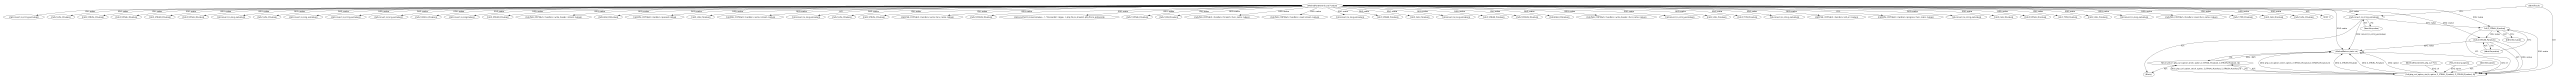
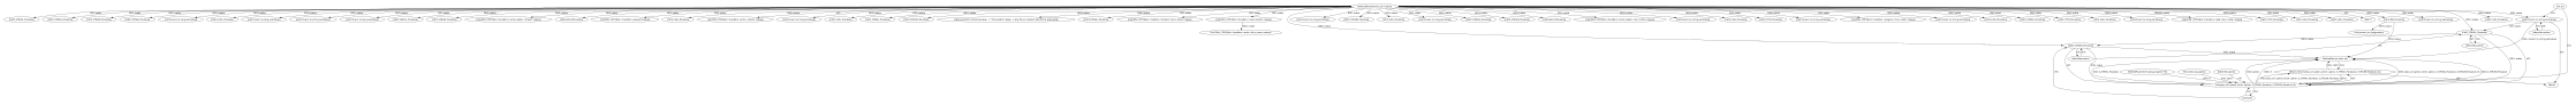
  digraph {
    fontname="Noto Sans"
    node [fontname="Noto Sans"]
    edge [fontname="Noto Sans"]
    n1 [label="(Call,convert_to_string_ex(zvalue))"]
    n2 [label="(Call,Z_STRVAL_P(zvalue))"]
    n3 [label="(Identifier,zvalue)"]
    n4 [label="(Block,)"]
    n5 [label="(MethodReturn,static int)"]
    n6 [label="(Call,Z_STRLEN_P(zvalue))"]
    n7 [label="(Call,php_curl_option_str(ch, option, Z_STRVAL_P(zvalue), Z_STRLEN_P(zvalue), 0))"]
    n8 [label="(Identifier,zvalue)"]
    n9 [label="(Return,return php_curl_option_str(ch, option, Z_STRVAL_P(zvalue), Z_STRLEN_P(zvalue), 0);)"]
    n10 [label="(MethodParameterIn,zval *zvalue)"]
    n11 [label="(Call,convert_to_string_ex(zvalue))"]
    n12 [label="(Call,Z_LVAL_P(zvalue))"]
    n13 [label="(Call,Z_STRVAL_P(zvalue))"]
    n14 [label="(Call,Z_STRVAL_P(zvalue))"]
    n15 [label="(Call,Z_STRLEN_P(zvalue))"]
    n16 [label="(Call,Z_STRVAL_P(zvalue))"]
    n17 [label="(Call,convert_to_long_ex(zvalue))"]
    n18 [label="(Call,Z_LVAL_P(zvalue))"]
    n19 [label="(Call,convert_to_long_ex(zvalue))"]
    n20 [label="(Call,convert_to_string_ex(zvalue))"]
    n21 [label="(Call,convert_to_long_ex(zvalue))"]
    n22 [label="(Call,Z_ISNULL_P(zvalue))"]
    n23 [label="(Call,convert_to_long(zvalue))"]
    n24 [label="(Call,Z_STRLEN_P(zvalue))"]
    n25 [label="(Call,ZVAL_COPY(&ch->handlers->write_header->stream, zvalue))"]
    n26 [label="(Call,HASH_OF(zvalue))"]
    n27 [label="(Call,ZVAL_COPY(&ch->handlers->passwd, zvalue))"]
    n28 [label="(Call,Z_LVAL_P(zvalue))"]
    n29 [label="(Call,ZVAL_COPY(&ch->handlers->write->stream, zvalue))"]
    n30 [label="(Call,convert_to_long_ex(zvalue))"]
    n31 [label="(Call,Z_LVAL_P(zvalue))"]
    n32 [label="(Call,Z_STRVAL_P(zvalue))"]
    n33 [label="(Call,ZVAL_COPY(&ch->handlers->write->func_name, zvalue))"]
    n34 [label="(Call,Z_STRLEN_P(zvalue))"]
    n35 [label="(Call,zend_fetch_resource(zvalue, -1, \"File-Handle\", &type, 1, php_file_le_stream(), php_file_le_pstream()))"]
    n36 [label="(Call,Z_STRVAL_P(zvalue))"]
    n37 [label="(Call,Z_RES_P(zvalue))"]
    n38 [label="(Call,ZVAL_COPY(&ch->handlers->fnmatch->func_name, zvalue))"]
    n39 [label="(Call,ZVAL_COPY(&ch->handlers->read->stream, zvalue))"]
    n40 [label="(Call,convert_to_long_ex(zvalue))"]
    n41 [label="(Call,Z_STRLEN_P(zvalue))"]
    n42 [label="(Call,Z_LVAL_P(zvalue))"]
    n43 [label="(Call,convert_to_long_ex(zvalue))"]
    n44 [label="(Call,Z_STRLEN_P(zvalue))"]
    n45 [label="(Call,Z_STRLEN_P(zvalue))"]
    n46 [label="(Call,HASH_OF(zvalue))"]
    n47 [label="(Call,ZVAL_COPY(&ch->handlers->write_header->func_name, zvalue))"]
    n48 [label="(Call,convert_to_string_ex(zvalue))"]
    n49 [label="(Call,Z_LVAL_P(zvalue))"]
    n50 [label="(Call,Z_TYPE_P(zvalue))"]
    n51 [label="(Call,convert_to_string_ex(zvalue))"]
-   n52 [label="(Call,ZVAL_COPY(&ch->handlers->std_err, zvalue))"]
    n53 [label="(Call,ZVAL_COPY(&ch->handlers->progress->func_name, zvalue))"]
    n54 [label="(Call,convert_to_string_ex(zvalue))"]
    n55 [label="(Call,Z_LVAL_P(zvalue))"]
    n56 [label="(Call,Z_STRVAL_P(zvalue))"]
    n57 [label="(Call,Z_TYPE_P(zvalue))"]
    n58 [label="(Call,Z_LVAL_P(zvalue))"]
    n59 [label="(Call,convert_to_long_ex(zvalue))"]
    n60 [label="(Call,ZVAL_COPY(&ch->handlers->read->func_name, zvalue))"]
    n61 [label="(Call,Z_TYPE_P(zvalue))"]
    n62 [label="(Call,Z_LVAL_P(zvalue))"]
    n63 [label="(Call,Z_LVAL_P(zvalue))"]
    1000117
    n65 [label="(Identifier,zvalue)"]
-   n67 [label="(MethodParameterIn,php_curl *ch)"]
+   n66 [label="(Literal,0)"]
+   n67 [label="(MethodParameterIn,php_progress *ch)"]
    n68 [label="(File,zend_long option)"]
    n69 [label="(Identifier,option)"]
-   n70 [label="(Identifier,ch)"]
+   n70 [label="(File,ch)"]
    n1 -> n2 [label="DDG: zvalue"]
    n1 -> n3 [label="CFG: "]
    n1 -> n4 [label="AST: "]
    n1 -> n5 [label="DDG: convert_to_string_ex(zvalue)"]
    n2 -> n6 [label="DDG: zvalue"]
    n2 -> n7 [label="AST: "]
    n2 -> n7 [label="DDG: zvalue"]
    n2 -> n8 [label="CFG: "]
    n3 -> n1 [label="AST: "]
    n5 -> n9 [label="CFG: "]
    n6 -> n5 [label="DDG: zvalue"]
    n6 -> n7 [label="AST: "]
    n6 -> n7 [label="DDG: zvalue"]
    n6 -> n65 [label="CFG: "]
    n7 -> n5 [label="DDG: php_curl_option_str(ch, option, Z_STRVAL_P(zvalue), Z_STRLEN_P(zvalue), 0)"]
    n7 -> n5 [label="DDG: Z_STRLEN_P(zvalue)"]
    n7 -> n5 [label="DDG: Z_STRVAL_P(zvalue)"]
    n7 -> n5 [label="DDG: option"]
    n7 -> n5 [label="DDG: ch"]
    n7 -> n9 [label="AST: "]
    n7 -> n9 [label="DDG: php_curl_option_str(ch, option, Z_STRVAL_P(zvalue), Z_STRLEN_P(zvalue), 0)"]
+   n7 -> n66 [label="CFG: "]
    n8 -> n2 [label="AST: "]
    n9 -> n4 [label="AST: "]
    n9 -> n5 [label="DDG: <RET>"]
    n9 -> n7 [label="CFG: "]
    n10 -> n1 [label="DDG: zvalue"]
    n10 -> n2 [label="DDG: zvalue"]
-   n10 -> n5 [label="DDG: zvalue"]
+   n37 -> n5 [label="DDG: zvalue"]
    n10 -> n6 [label="DDG: zvalue"]
    n10 -> n11 [label="DDG: zvalue"]
    n10 -> n12 [label="DDG: zvalue"]
    n10 -> n13 [label="DDG: zvalue"]
    n10 -> n14 [label="DDG: zvalue"]
    n10 -> n15 [label="DDG: zvalue"]
    n10 -> n16 [label="DDG: zvalue"]
    n10 -> n17 [label="DDG: zvalue"]
    n10 -> n18 [label="DDG: zvalue"]
    n10 -> n19 [label="DDG: zvalue"]
    n10 -> n20 [label="DDG: zvalue"]
    n10 -> n21 [label="DDG: zvalue"]
    n10 -> n22 [label="DDG: zvalue"]
-   n10 -> n23 [label="DDG: zvalue"]
+   n37 -> n23 [label="DDG: zvalue"]
    n10 -> n24 [label="DDG: zvalue"]
    n10 -> n25 [label="DDG: zvalue"]
    n10 -> n26 [label="DDG: zvalue"]
    n10 -> n27 [label="DDG: zvalue"]
    n10 -> n28 [label="DDG: zvalue"]
    n10 -> n29 [label="AST: "]
    n10 -> n30 [label="DDG: zvalue"]
    n10 -> n31 [label="DDG: zvalue"]
    n10 -> n32 [label="DDG: zvalue"]
-   n10 -> n33 [label="DDG: zvalue"]
+   n39 -> n33 [label="DDG: zvalue"]
    n10 -> n34 [label="DDG: zvalue"]
    n10 -> n35 [label="DDG: zvalue"]
    n10 -> n36 [label="DDG: zvalue"]
    n10 -> n37 [label="DDG: zvalue"]
    n10 -> n38 [label="DDG: zvalue"]
    n10 -> n39 [label="DDG: zvalue"]
    n10 -> n40 [label="DDG: zvalue"]
    n10 -> n41 [label="DDG: zvalue"]
    n10 -> n42 [label="DDG: zvalue"]
    n10 -> n43 [label="DDG: zvalue"]
    n10 -> n44 [label="DDG: zvalue"]
    n10 -> n45 [label="DDG: zvalue"]
    n10 -> n46 [label="DDG: zvalue"]
    n10 -> n47 [label="DDG: zvalue"]
    n10 -> n48 [label="DDG: zvalue"]
    n10 -> n49 [label="DDG: zvalue"]
    n10 -> n50 [label="DDG: zvalue"]
    n10 -> n51 [label="DDG: zvalue"]
-   n10 -> n52 [label="DDG: zvalue"]
-   n10 -> n53 [label="CFG: "]
+   n10 -> n53 [label="DDG: zvalue"]
    n10 -> n54 [label="DDG: zvalue"]
    n10 -> n55 [label="DDG: zvalue"]
    n10 -> n56 [label="DDG: zvalue"]
    n10 -> n57 [label="DDG: zvalue"]
    n10 -> n58 [label="DDG: zvalue"]
    n10 -> n59 [label="DDG: zvalue"]
-   n10 -> n60 [label="DDG: zvalue"]
+   n10 -> n60 [label="STRLEN: zvalue"]
    n10 -> n61 [label="DDG: zvalue"]
    n10 -> n62 [label="DDG: zvalue"]
    n10 -> n63 [label="DDG: zvalue"]
    n10 -> 1000117 [label="AST: "]
    n65 -> n2 [label="CFG: "]
    n65 -> n6 [label="AST: "]
+   n66 -> n6 [label="CFG: "]
+   n66 -> n7 [label="AST: "]
    n67 -> n7 [label="DDG: ch"]
    n68 -> n7 [label="DDG: option"]
    n69 -> n7 [label="AST: "]
    n70 -> n1 [label="CFG: "]
    n70 -> n7 [label="AST: "]
  }
